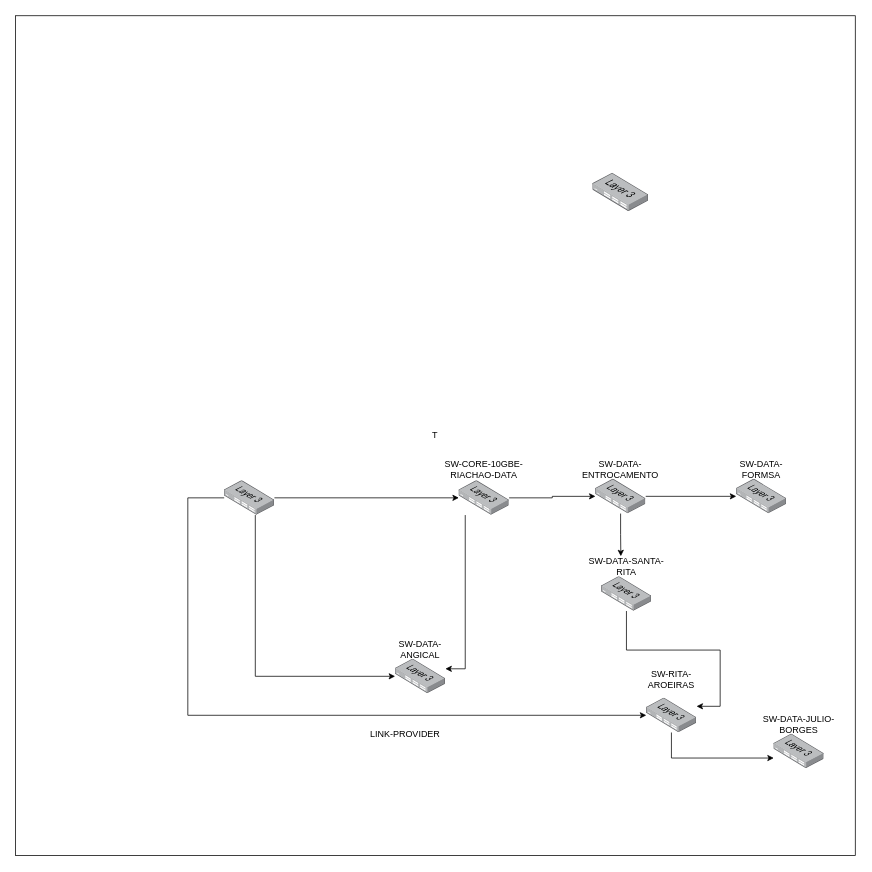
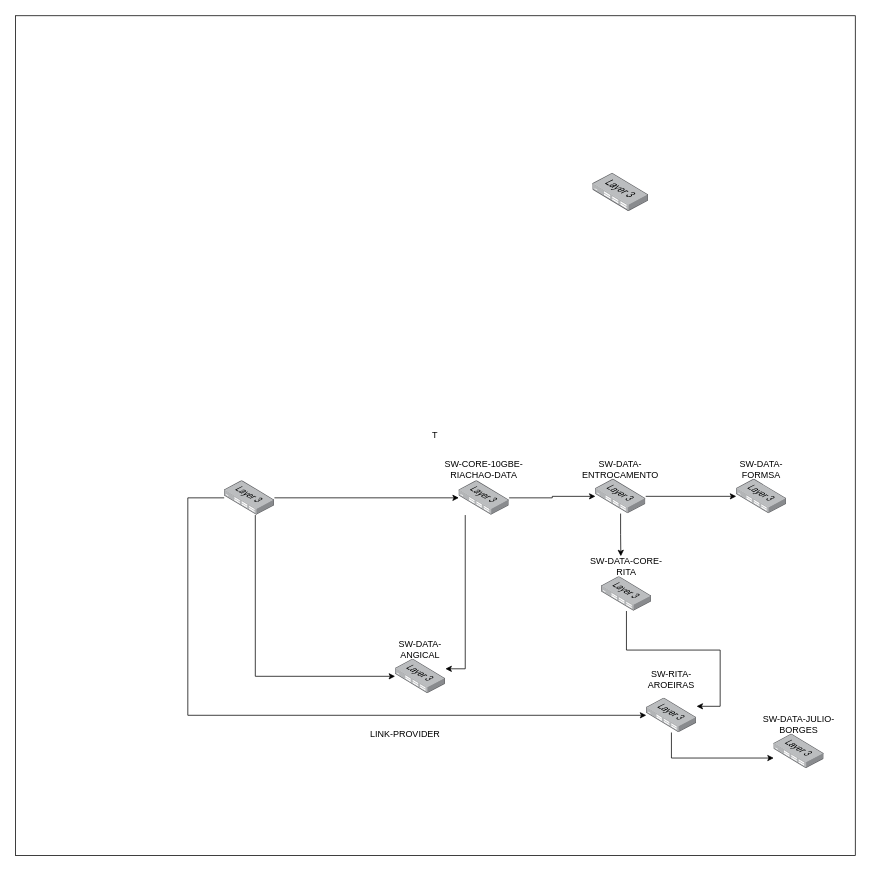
  <mxCell id="0" />
  <mxCell id="1" parent="0" />
  <mxCell id="2" value="T" style="whiteSpace=wrap;html=1;aspect=fixed;movable=0;resizable=0;rotatable=0;deletable=0;editable=0;locked=1;connectable=0;" vertex="1" parent="1"><mxGeometry x="20.2" y="20" width="1120" height="1120" as="geometry" /></mxCell>
  <mxCell id="3" style="edgeStyle=orthogonalEdgeStyle;rounded=0;orthogonalLoop=1;jettySize=auto;html=1;" edge="1" parent="1" source="6" target="10"><mxGeometry relative="1" as="geometry" /></mxCell>
  <mxCell id="4" style="edgeStyle=orthogonalEdgeStyle;rounded=0;orthogonalLoop=1;jettySize=auto;html=1;" edge="1" parent="1" source="6" target="28"><mxGeometry relative="1" as="geometry"><Array as="points"><mxPoint x="340" y="901" /></Array></mxGeometry></mxCell>
  <mxCell id="5" style="edgeStyle=orthogonalEdgeStyle;rounded=0;orthogonalLoop=1;jettySize=auto;html=1;" edge="1" parent="1" source="6" target="24"><mxGeometry relative="1" as="geometry"><Array as="points"><mxPoint x="250" y="663" /><mxPoint x="250" y="953" /></Array></mxGeometry></mxCell>
  <mxCell id="6" value="" style="image;points=[];aspect=fixed;html=1;align=center;shadow=0;dashed=0;image=img/lib/allied_telesis/switch/Switch_24_port_L3.svg;" vertex="1" parent="1"><mxGeometry x="298.5" y="640" width="67" height="45.93" as="geometry" /></mxCell>
  <mxCell id="7" value="" style="image;points=[];aspect=fixed;html=1;align=center;shadow=0;dashed=0;image=img/lib/allied_telesis/switch/Switch_24_port_L3.svg;" vertex="1" parent="1"><mxGeometry x="790" y="230" width="74.4" height="51" as="geometry" /></mxCell>
  <mxCell id="8" style="edgeStyle=orthogonalEdgeStyle;rounded=0;orthogonalLoop=1;jettySize=auto;html=1;" edge="1" parent="1" source="10" target="13"><mxGeometry relative="1" as="geometry" /></mxCell>
  <mxCell id="9" style="edgeStyle=orthogonalEdgeStyle;rounded=0;orthogonalLoop=1;jettySize=auto;html=1;" edge="1" parent="1" source="10" target="28"><mxGeometry relative="1" as="geometry"><Array as="points"><mxPoint x="620" y="891" /></Array></mxGeometry></mxCell>
  <mxCell id="10" value="" style="image;points=[];aspect=fixed;html=1;align=center;shadow=0;dashed=0;image=img/lib/allied_telesis/switch/Switch_24_port_L3.svg;" vertex="1" parent="1"><mxGeometry x="611.5" y="640" width="67" height="45.93" as="geometry" /></mxCell>
  <mxCell id="11" value="SW-CORE-10GBE-RIACHAO-DATA" style="text;strokeColor=none;align=center;fillColor=none;html=1;verticalAlign=middle;whiteSpace=wrap;rounded=0;" vertex="1" parent="1"><mxGeometry x="590" y="610" width="110" height="30" as="geometry" /></mxCell>
  <mxCell id="12" value="" style="group" vertex="1" connectable="0" parent="1"><mxGeometry x="772.2" y="610" width="110" height="73.93" as="geometry" /></mxCell>
  <mxCell id="13" value="" style="image;points=[];aspect=fixed;html=1;align=center;shadow=0;dashed=0;image=img/lib/allied_telesis/switch/Switch_24_port_L3.svg;" vertex="1" parent="12"><mxGeometry x="21.5" y="28" width="67" height="45.93" as="geometry" /></mxCell>
  <mxCell id="14" value="SW-DATA-ENTROCAMENTO" style="text;strokeColor=none;align=center;fillColor=none;html=1;verticalAlign=middle;whiteSpace=wrap;rounded=0;" vertex="1" parent="12"><mxGeometry width="110" height="30" as="geometry" /></mxCell>
  <mxCell id="15" value="" style="group" vertex="1" connectable="0" parent="1"><mxGeometry x="780" y="740" width="110" height="73.93" as="geometry" /></mxCell>
  <mxCell id="16" value="" style="image;points=[];aspect=fixed;html=1;align=center;shadow=0;dashed=0;image=img/lib/allied_telesis/switch/Switch_24_port_L3.svg;" vertex="1" parent="15"><mxGeometry x="21.5" y="28" width="67" height="45.93" as="geometry" /></mxCell>
- <mxCell id="17" value="SW-DATA-SANTA-RITA" style="text;strokeColor=none;align=center;fillColor=none;html=1;verticalAlign=middle;whiteSpace=wrap;rounded=0;" vertex="1" parent="15"><mxGeometry width="110" height="30" as="geometry" /></mxCell>
+ <mxCell id="17" value="SW-DATA-CORE-RITA" style="text;strokeColor=none;align=center;fillColor=none;html=1;verticalAlign=middle;whiteSpace=wrap;rounded=0;" vertex="1" parent="15"><mxGeometry width="110" height="30" as="geometry" /></mxCell>
  <mxCell id="18" style="edgeStyle=orthogonalEdgeStyle;rounded=0;orthogonalLoop=1;jettySize=auto;html=1;entryX=0.432;entryY=0.028;entryDx=0;entryDy=0;entryPerimeter=0;" edge="1" parent="1" source="13" target="17"><mxGeometry relative="1" as="geometry" /></mxCell>
  <mxCell id="19" value="" style="group" vertex="1" connectable="0" parent="1"><mxGeometry x="960" y="610" width="110" height="73.93" as="geometry" /></mxCell>
  <mxCell id="20" value="" style="image;points=[];aspect=fixed;html=1;align=center;shadow=0;dashed=0;image=img/lib/allied_telesis/switch/Switch_24_port_L3.svg;" vertex="1" parent="19"><mxGeometry x="21.5" y="28" width="67" height="45.93" as="geometry" /></mxCell>
  <mxCell id="21" value="SW-DATA-FORMSA" style="text;strokeColor=none;align=center;fillColor=none;html=1;verticalAlign=middle;whiteSpace=wrap;rounded=0;" vertex="1" parent="19"><mxGeometry width="110" height="30" as="geometry" /></mxCell>
  <mxCell id="22" style="edgeStyle=orthogonalEdgeStyle;rounded=0;orthogonalLoop=1;jettySize=auto;html=1;" edge="1" parent="1" source="13" target="20"><mxGeometry relative="1" as="geometry" /></mxCell>
  <mxCell id="23" value="" style="group" vertex="1" connectable="0" parent="1"><mxGeometry x="840" y="890" width="110" height="73.93" as="geometry" /></mxCell>
  <mxCell id="24" value="" style="image;points=[];aspect=fixed;html=1;align=center;shadow=0;dashed=0;image=img/lib/allied_telesis/switch/Switch_24_port_L3.svg;" vertex="1" parent="23"><mxGeometry x="21.5" y="40" width="67" height="45.93" as="geometry" /></mxCell>
  <mxCell id="25" value="SW-RITA-AROEIRAS" style="text;strokeColor=none;align=center;fillColor=none;html=1;verticalAlign=middle;whiteSpace=wrap;rounded=0;" vertex="1" parent="23"><mxGeometry width="110" height="30" as="geometry" /></mxCell>
  <mxCell id="26" style="edgeStyle=orthogonalEdgeStyle;rounded=0;orthogonalLoop=1;jettySize=auto;html=1;" edge="1" parent="1" source="16" target="24"><mxGeometry relative="1" as="geometry"><Array as="points"><mxPoint x="835" y="866" /><mxPoint x="960" y="866" /><mxPoint x="960" y="941" /></Array></mxGeometry></mxCell>
  <mxCell id="27" value="" style="group" vertex="1" connectable="0" parent="1"><mxGeometry x="505" y="850" width="110" height="73.93" as="geometry" /></mxCell>
  <mxCell id="28" value="" style="image;points=[];aspect=fixed;html=1;align=center;shadow=0;dashed=0;image=img/lib/allied_telesis/switch/Switch_24_port_L3.svg;" vertex="1" parent="27"><mxGeometry x="21.5" y="28" width="67" height="45.93" as="geometry" /></mxCell>
  <mxCell id="29" value="SW-DATA-ANGICAL" style="text;strokeColor=none;align=center;fillColor=none;html=1;verticalAlign=middle;whiteSpace=wrap;rounded=0;" vertex="1" parent="27"><mxGeometry width="110" height="30" as="geometry" /></mxCell>
  <mxCell id="30" value="LINK-PROVIDER" style="text;strokeColor=none;align=center;fillColor=none;html=1;verticalAlign=middle;whiteSpace=wrap;rounded=0;" vertex="1" parent="1"><mxGeometry x="490" y="963.93" width="100" height="30" as="geometry" /></mxCell>
  <mxCell id="31" value="" style="group" vertex="1" connectable="0" parent="1"><mxGeometry x="1010" y="950" width="110" height="73.93" as="geometry" /></mxCell>
  <mxCell id="32" value="" style="image;points=[];aspect=fixed;html=1;align=center;shadow=0;dashed=0;image=img/lib/allied_telesis/switch/Switch_24_port_L3.svg;" vertex="1" parent="31"><mxGeometry x="21.5" y="28" width="67" height="45.93" as="geometry" /></mxCell>
  <mxCell id="33" value="SW-DATA-JULIO-BORGES" style="text;strokeColor=none;align=center;fillColor=none;html=1;verticalAlign=middle;whiteSpace=wrap;rounded=0;" vertex="1" parent="31"><mxGeometry width="110" height="30" as="geometry" /></mxCell>
  <mxCell id="34" style="edgeStyle=orthogonalEdgeStyle;rounded=0;orthogonalLoop=1;jettySize=auto;html=1;" edge="1" parent="1" source="24" target="32"><mxGeometry relative="1" as="geometry"><Array as="points"><mxPoint x="895" y="1010" /></Array></mxGeometry></mxCell>
